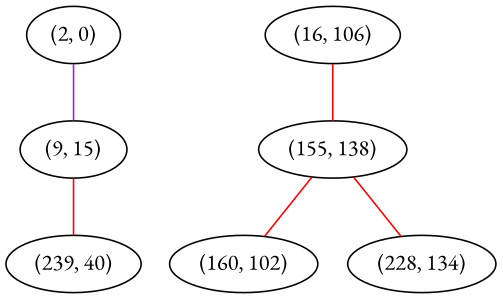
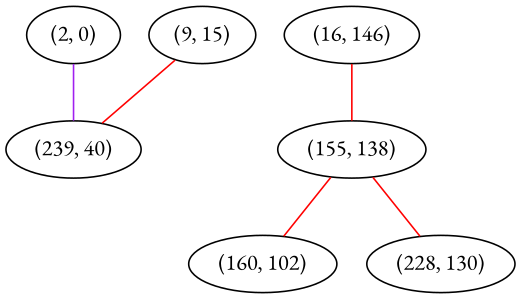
  graph {
    fontname="EB Garamond"
    node [fontname="EB Garamond"]
    edge [color=red fontname="EB Garamond" weight=1]
    n1 [label="(2, 0)"]
    "(9, 15)"
    "(239, 40)"
    n4 [label="(155, 138)"]
-   "(16, 106)"
+   "(16, 106)" [label="(16, 146)"]
    "(160, 102)"
-   "(228, 130)" [label="(228, 134)"]
-   n1 -- "(9, 15)" [color=purple weight=4]
+   "(228, 130)"
+   n1 -- "(239, 40)" [color=purple weight=4]
    "(9, 15)" -- "(239, 40)"
    n4 -- "(160, 102)"
    n4 -- "(228, 130)"
    "(16, 106)" -- n4
  }
